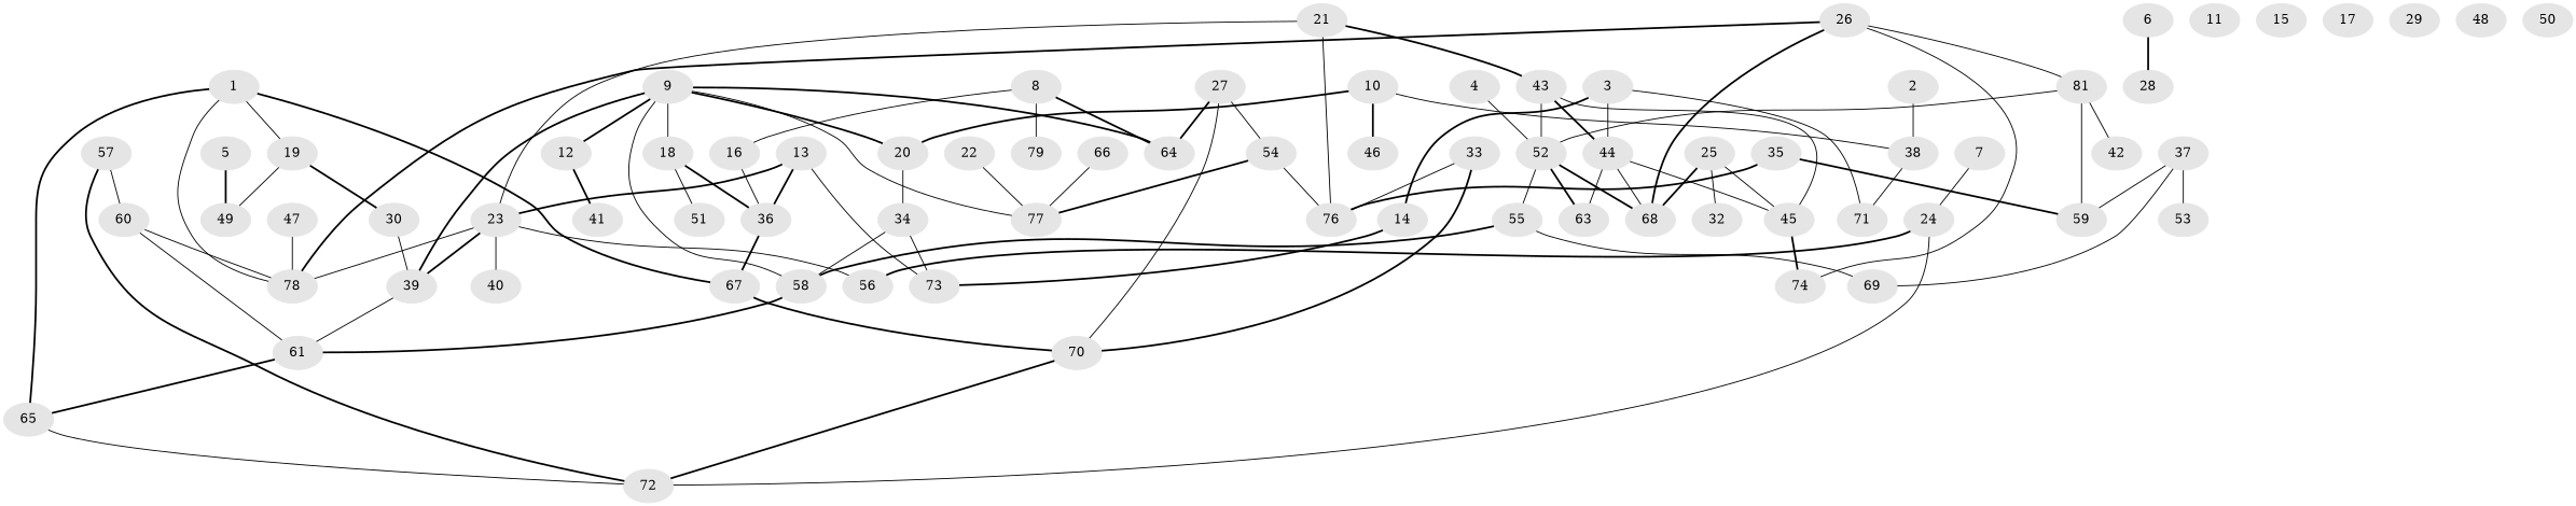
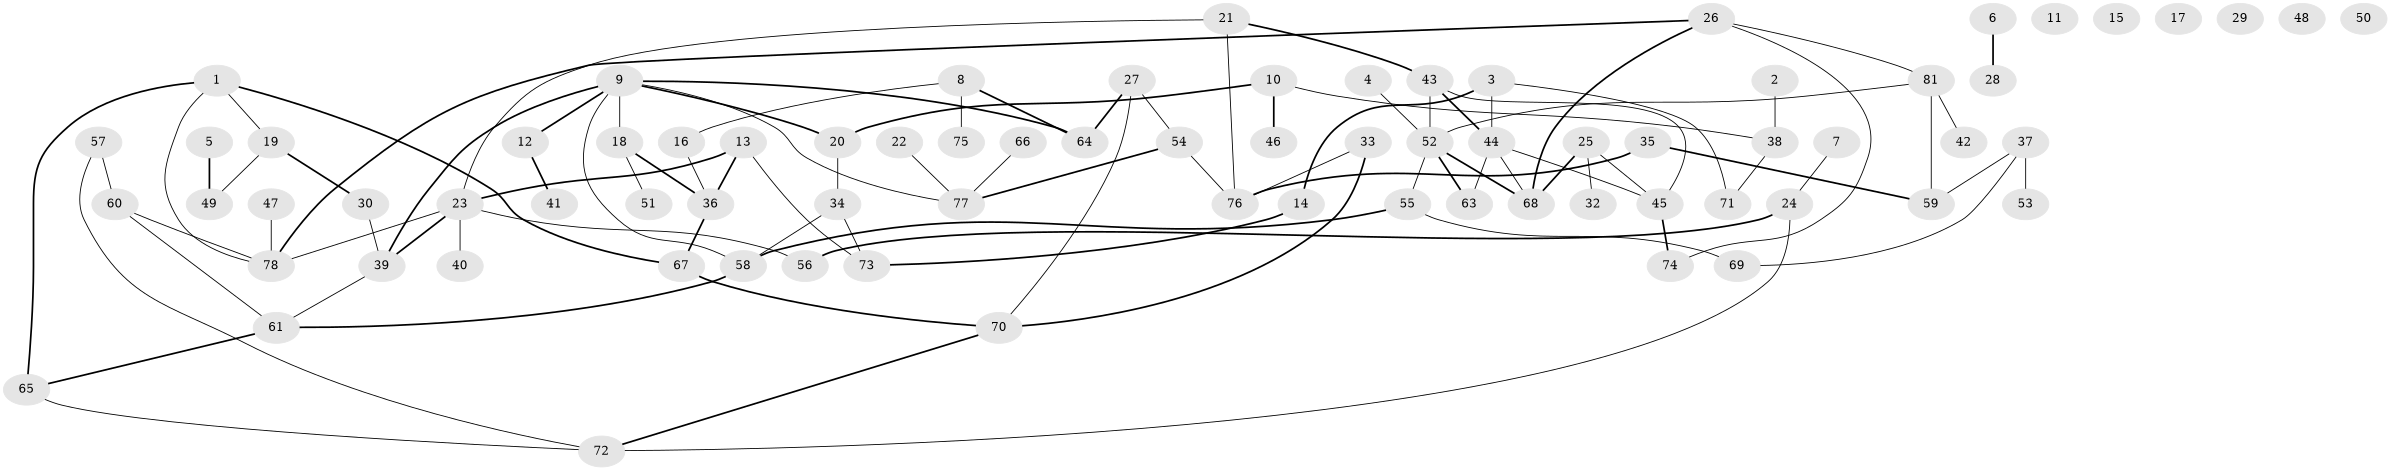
  graph {
    node [color=gray90 style=filled]
    edge [style=solid]
    1
    19
    65
    67
    78
    49
    30
    72
    70
    2
    38
    71
    3
    14
    44
    73
    45
    68
    63
    4
    52
    55
    5
    6
    28
    22
    77
    7
    24
    56
    8
    16
    64
-   75 [label=79]
+   75
    36
    9
    12
    18
    20
    39
    58
    41
    51
    34
    61
    10
    46
    11
    13
    23
    40
    15
    17
    21
    43
    76
    25
    32
    74
    26
    n61 [label=81]
    42
    59
    27
    54
    29
    33
    35
    37
    53
    69
    47
    48
    50
    57
    60
    66
    1 -- 19
    1 -- 65 [style=bold]
    1 -- 67 [style=bold]
    1 -- 78
    19 -- 49
    19 -- 30 [style=bold]
    65 -- 72
    67 -- 70 [style=bold]
    30 -- 39
    70 -- 72 [style=bold]
    2 -- 38
    38 -- 71
    3 -- 71
    3 -- 14 [style=bold]
    3 -- 44
    14 -- 73 [style=bold]
    44 -- 45
    44 -- 68
    44 -- 63
    45 -- 74 [style=bold]
    4 -- 52
    52 -- 68 [style=bold]
    52 -- 63 [style=bold]
    52 -- 55
    55 -- 58 [style=bold]
    55 -- 69
    5 -- 49 [style=bold]
    6 -- 28 [style=bold]
    22 -- 77
    7 -- 24
    24 -- 72
    24 -- 56 [style=bold]
    8 -- 16
    8 -- 64 [style=bold]
    8 -- 75
    16 -- 36
    36 -- 67 [style=bold]
    9 -- 77
    9 -- 64 [style=bold]
    9 -- 12 [style=bold]
    9 -- 18
    9 -- 20 [style=bold]
    9 -- 39 [style=bold]
    9 -- 58
    12 -- 41 [style=bold]
    18 -- 36 [style=bold]
    18 -- 51
    20 -- 34
    39 -- 61
    58 -- 61 [style=bold]
    34 -- 73
    34 -- 58
    61 -- 65 [style=bold]
    10 -- 38
    10 -- 20 [style=bold]
    10 -- 46 [style=bold]
    13 -- 73
    13 -- 36 [style=bold]
    13 -- 23 [style=bold]
    23 -- 78
    23 -- 56
    23 -- 39 [style=bold]
    23 -- 40
    21 -- 23
    21 -- 43 [style=bold]
    21 -- 76
    43 -- 44 [style=bold]
    43 -- 45
    43 -- 52
    25 -- 45
    25 -- 68 [style=bold]
    25 -- 32
    26 -- 78 [style=bold]
    26 -- 68 [style=bold]
    26 -- 74
    26 -- n61
    n61 -- 52
    n61 -- 42
    n61 -- 59
    27 -- 70
    27 -- 64 [style=bold]
    27 -- 54
    54 -- 77 [style=bold]
    54 -- 76
    33 -- 70 [style=bold]
    33 -- 76
    35 -- 76 [style=bold]
    35 -- 59 [style=bold]
    37 -- 59
    37 -- 53
    37 -- 69
    47 -- 78
-   57 -- 72 [style=bold]
+   57 -- 72
    57 -- 60
    60 -- 78
    60 -- 61
    66 -- 77
  }
